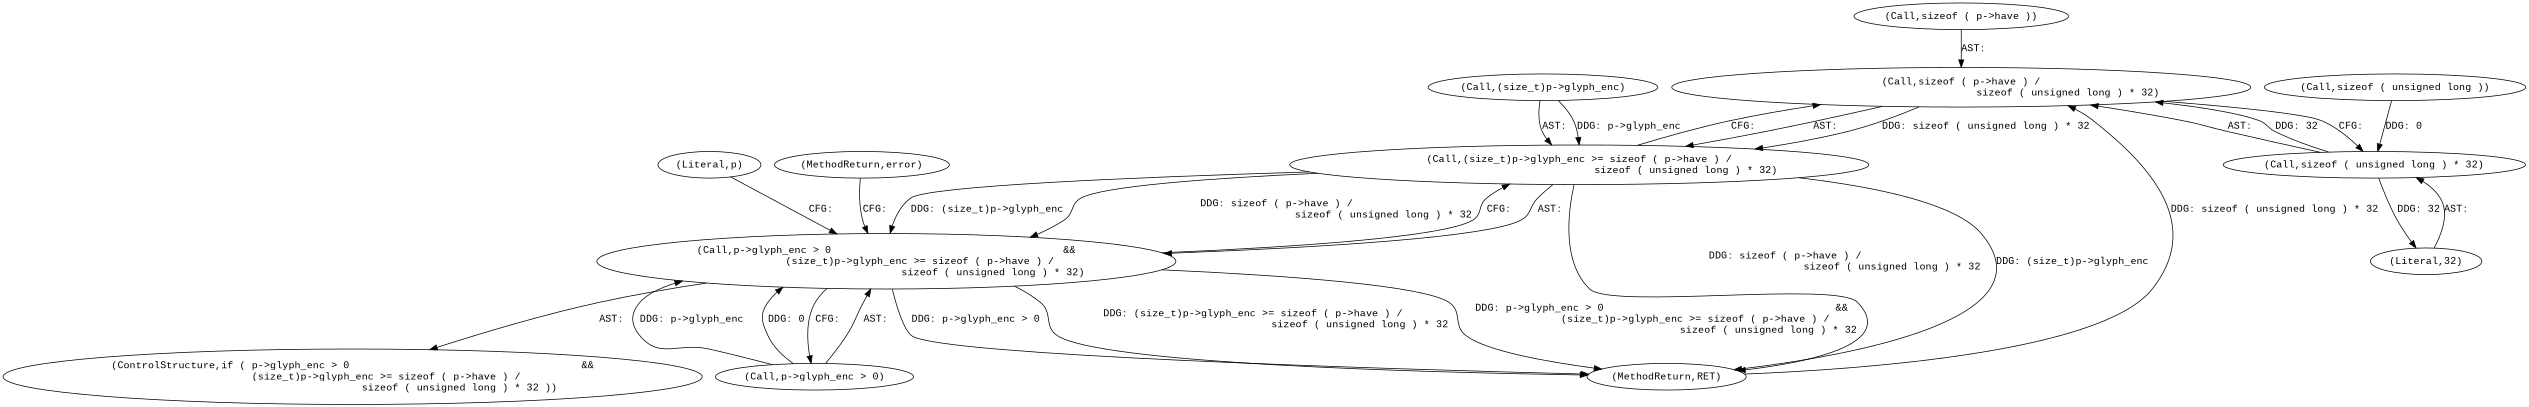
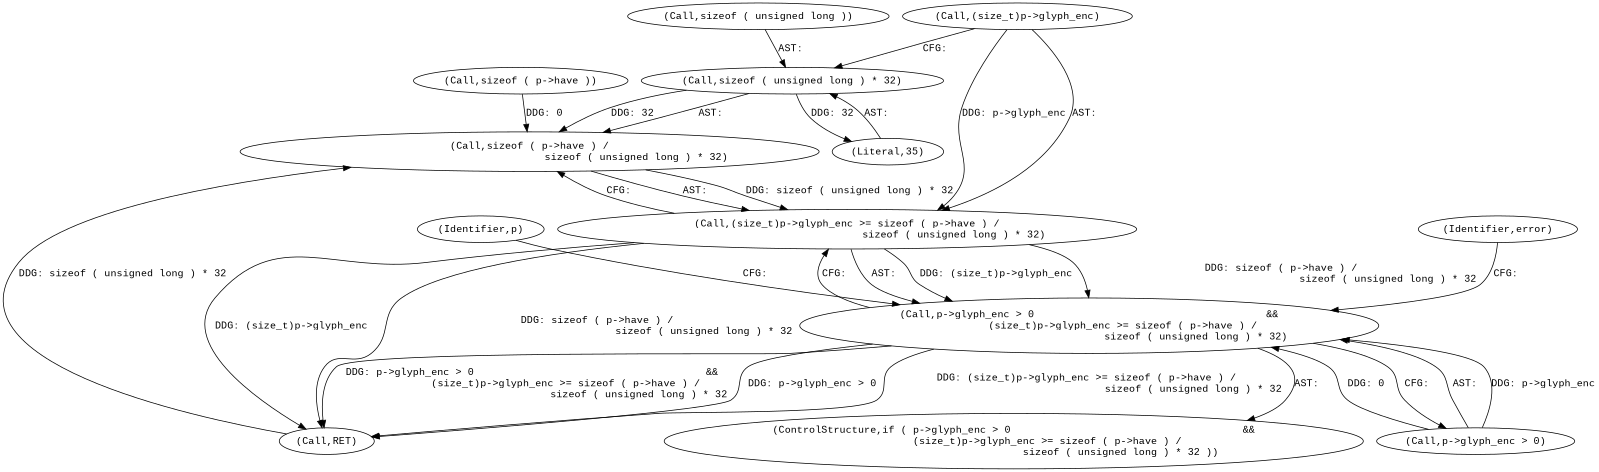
  digraph {
    fontname="Liberation Mono"
    node [fontname="Liberation Mono"]
    edge [fontname="Liberation Mono"]
    n1 [label="(Call,sizeof ( p->have ) /\n                                   sizeof ( unsigned long ) * 32)"]
    n2 [label="(Call,sizeof ( unsigned long ) * 32)"]
    n3 [label="(Call,(size_t)p->glyph_enc >= sizeof ( p->have ) /\n                                   sizeof ( unsigned long ) * 32)"]
-   n4 [label="(Literal,32)"]
-   n5 [label="(MethodReturn,RET)"]
+   n4 [label="(Literal,35)"]
+   n5 [label="(Call,RET)"]
    n6 [label="(Call,p->glyph_enc > 0                                      &&\n           (size_t)p->glyph_enc >= sizeof ( p->have ) /\n                                   sizeof ( unsigned long ) * 32)"]
    n7 [label="(ControlStructure,if ( p->glyph_enc > 0                                      &&\n           (size_t)p->glyph_enc >= sizeof ( p->have ) /\n                                   sizeof ( unsigned long ) * 32 ))"]
    n8 [label="(Call,p->glyph_enc > 0)"]
-   n9 [label="(Literal,p)"]
+   n9 [label="(Identifier,p)"]
    n10 [label="(Call,sizeof ( unsigned long ))"]
    n11 [label="(Call,sizeof ( p->have ))"]
    n12 [label="(Call,(size_t)p->glyph_enc)"]
-   n13 [label="(MethodReturn,error)"]
-   n1 -> n2 [label="CFG: "]
+   n13 [label="(Identifier,error)"]
+   n12 -> n2 [label="CFG: "]
    n1 -> n3 [label="AST: "]
    n1 -> n3 [label="DDG: sizeof ( unsigned long ) * 32"]
    n2 -> n1 [label="AST: "]
    n2 -> n1 [label="DDG: 32"]
    n2 -> n4 [label="DDG: 32"]
    n3 -> n1 [label="CFG: "]
    n3 -> n5 [label="DDG: sizeof ( p->have ) /\n                                   sizeof ( unsigned long ) * 32"]
    n3 -> n5 [label="DDG: (size_t)p->glyph_enc"]
    n3 -> n6 [label="AST: "]
    n3 -> n6 [label="DDG: (size_t)p->glyph_enc"]
    n3 -> n6 [label="DDG: sizeof ( p->have ) /\n                                   sizeof ( unsigned long ) * 32"]
    n4 -> n2 [label="AST: "]
    n5 -> n1 [label="DDG: sizeof ( unsigned long ) * 32"]
    n6 -> n3 [label="CFG: "]
    n6 -> n5 [label="DDG: p->glyph_enc > 0"]
    n6 -> n5 [label="DDG: (size_t)p->glyph_enc >= sizeof ( p->have ) /\n                                   sizeof ( unsigned long ) * 32"]
    n6 -> n5 [label="DDG: p->glyph_enc > 0                                      &&\n           (size_t)p->glyph_enc >= sizeof ( p->have ) /\n                                   sizeof ( unsigned long ) * 32"]
    n6 -> n7 [label="AST: "]
    n6 -> n8 [label="CFG: "]
    n8 -> n6 [label="AST: "]
    n8 -> n6 [label="DDG: p->glyph_enc"]
    n8 -> n6 [label="DDG: 0"]
    n9 -> n6 [label="CFG: "]
-   n10 -> n2 [label="DDG: 0"]
-   n11 -> n1 [label="AST: "]
+   n10 -> n2 [label="AST: "]
+   n11 -> n1 [label="DDG: 0"]
    n12 -> n3 [label="AST: "]
    n12 -> n3 [label="DDG: p->glyph_enc"]
    n13 -> n6 [label="CFG: "]
  }
